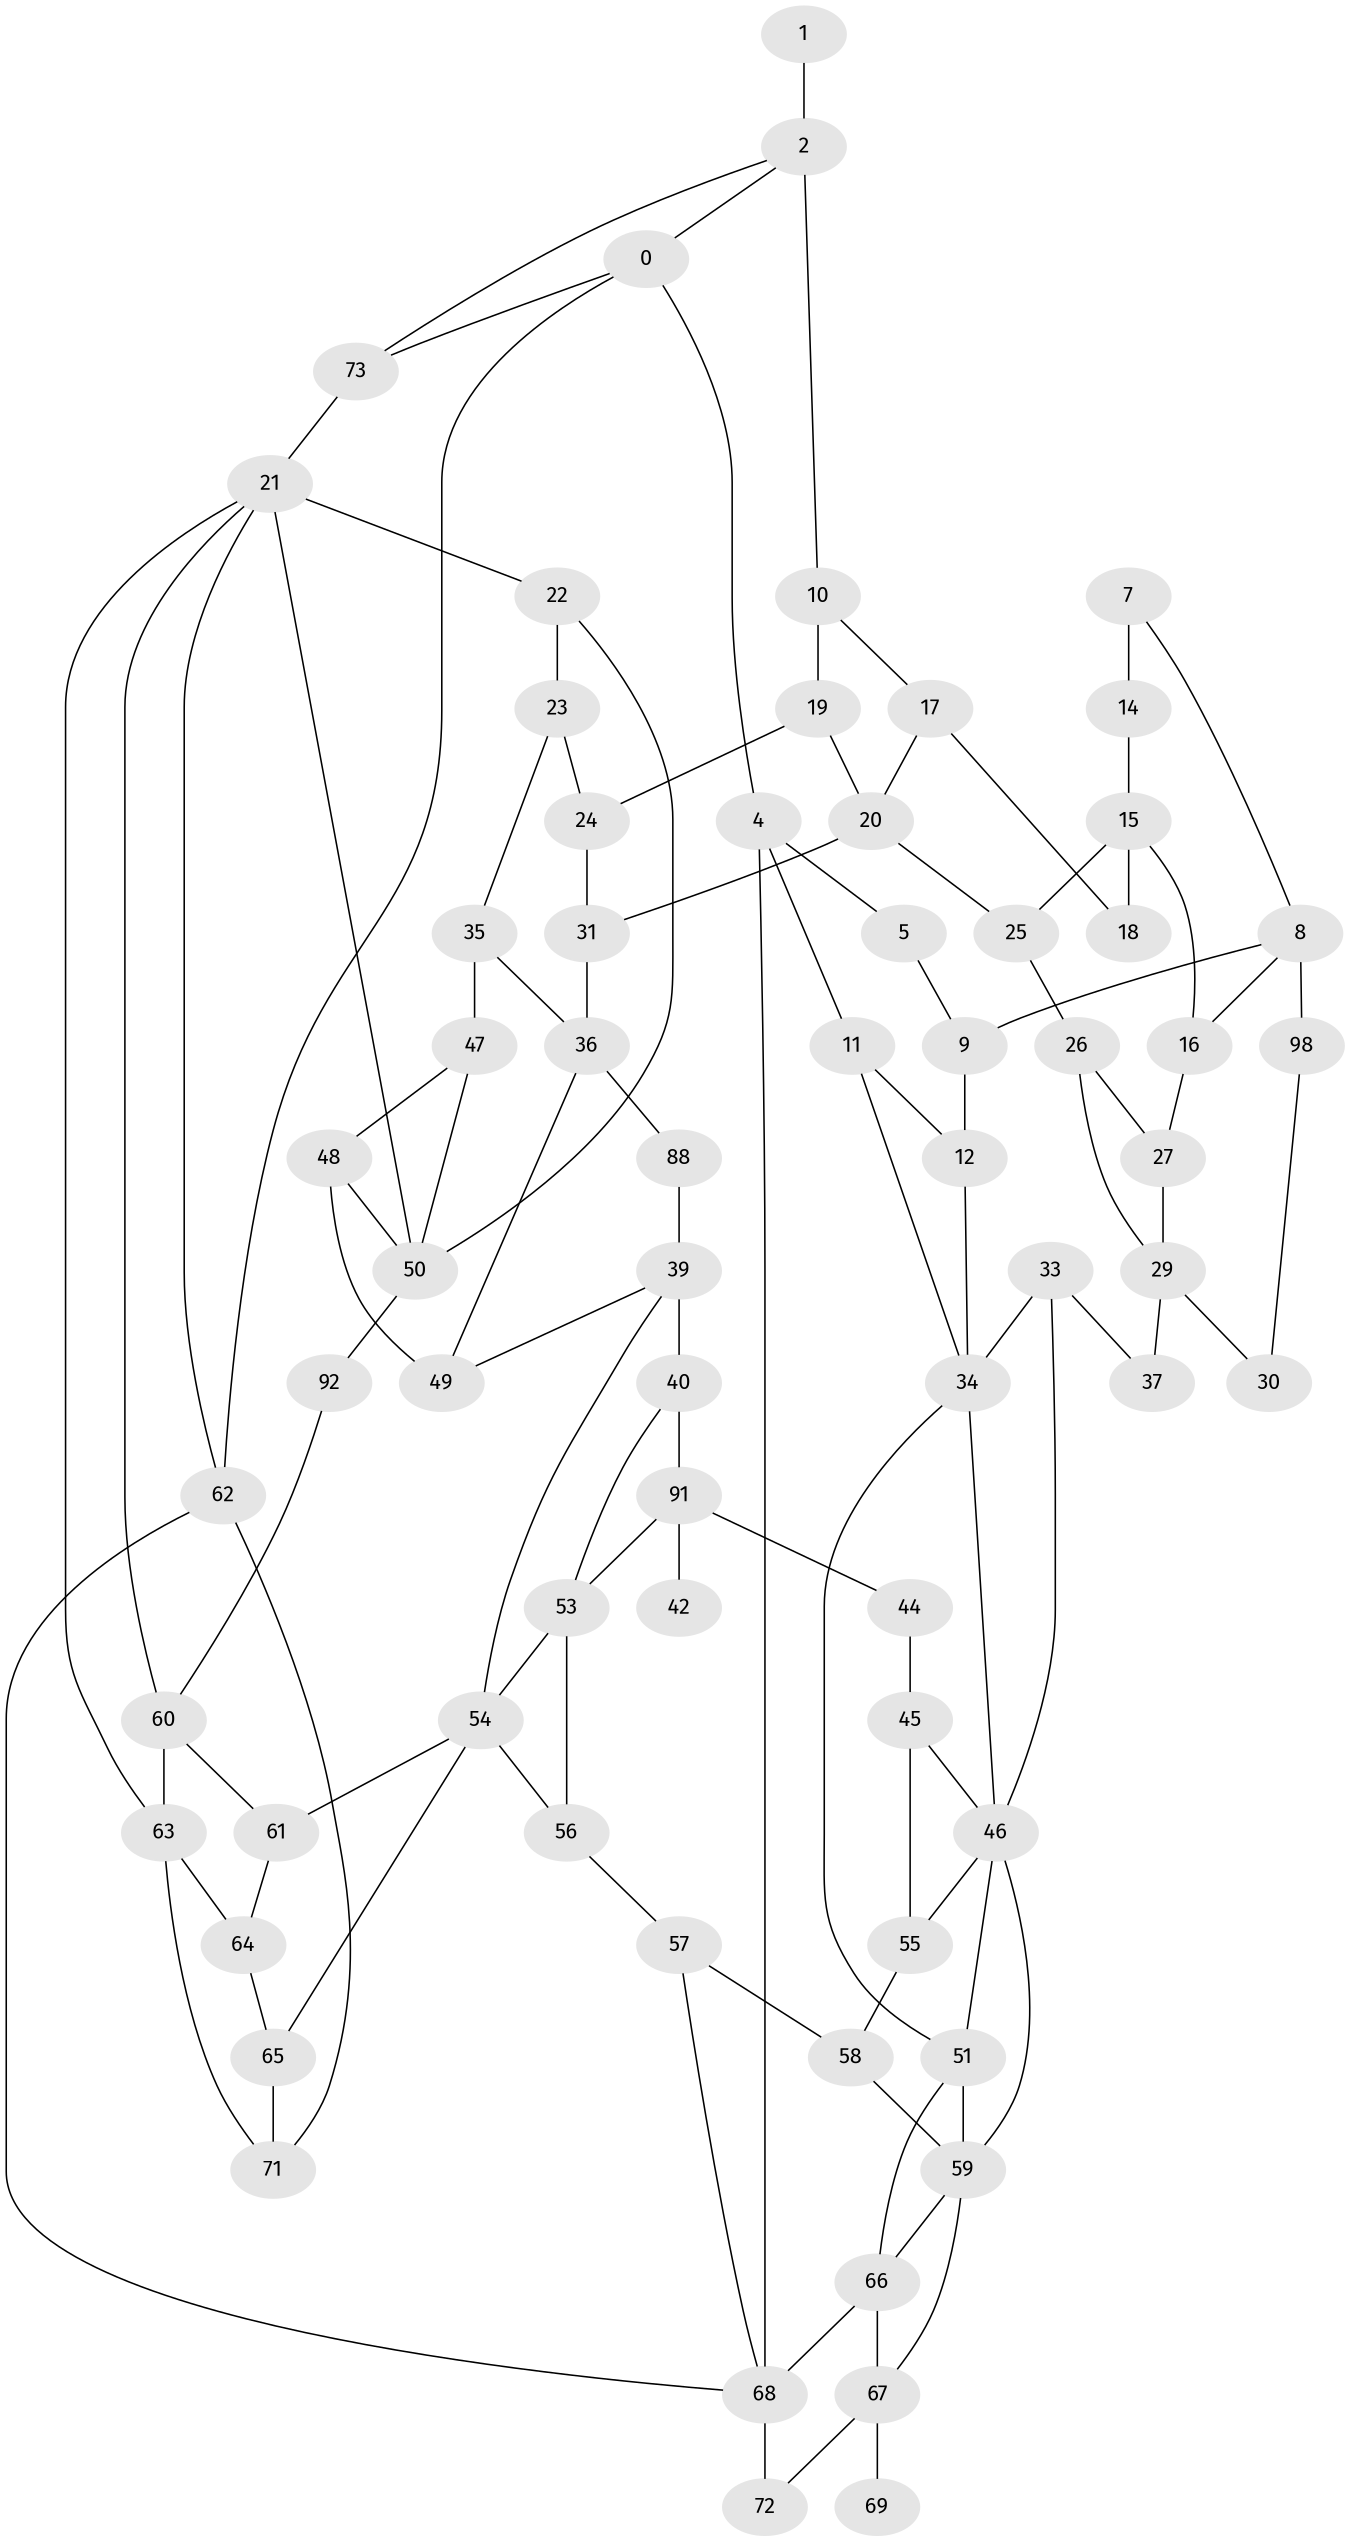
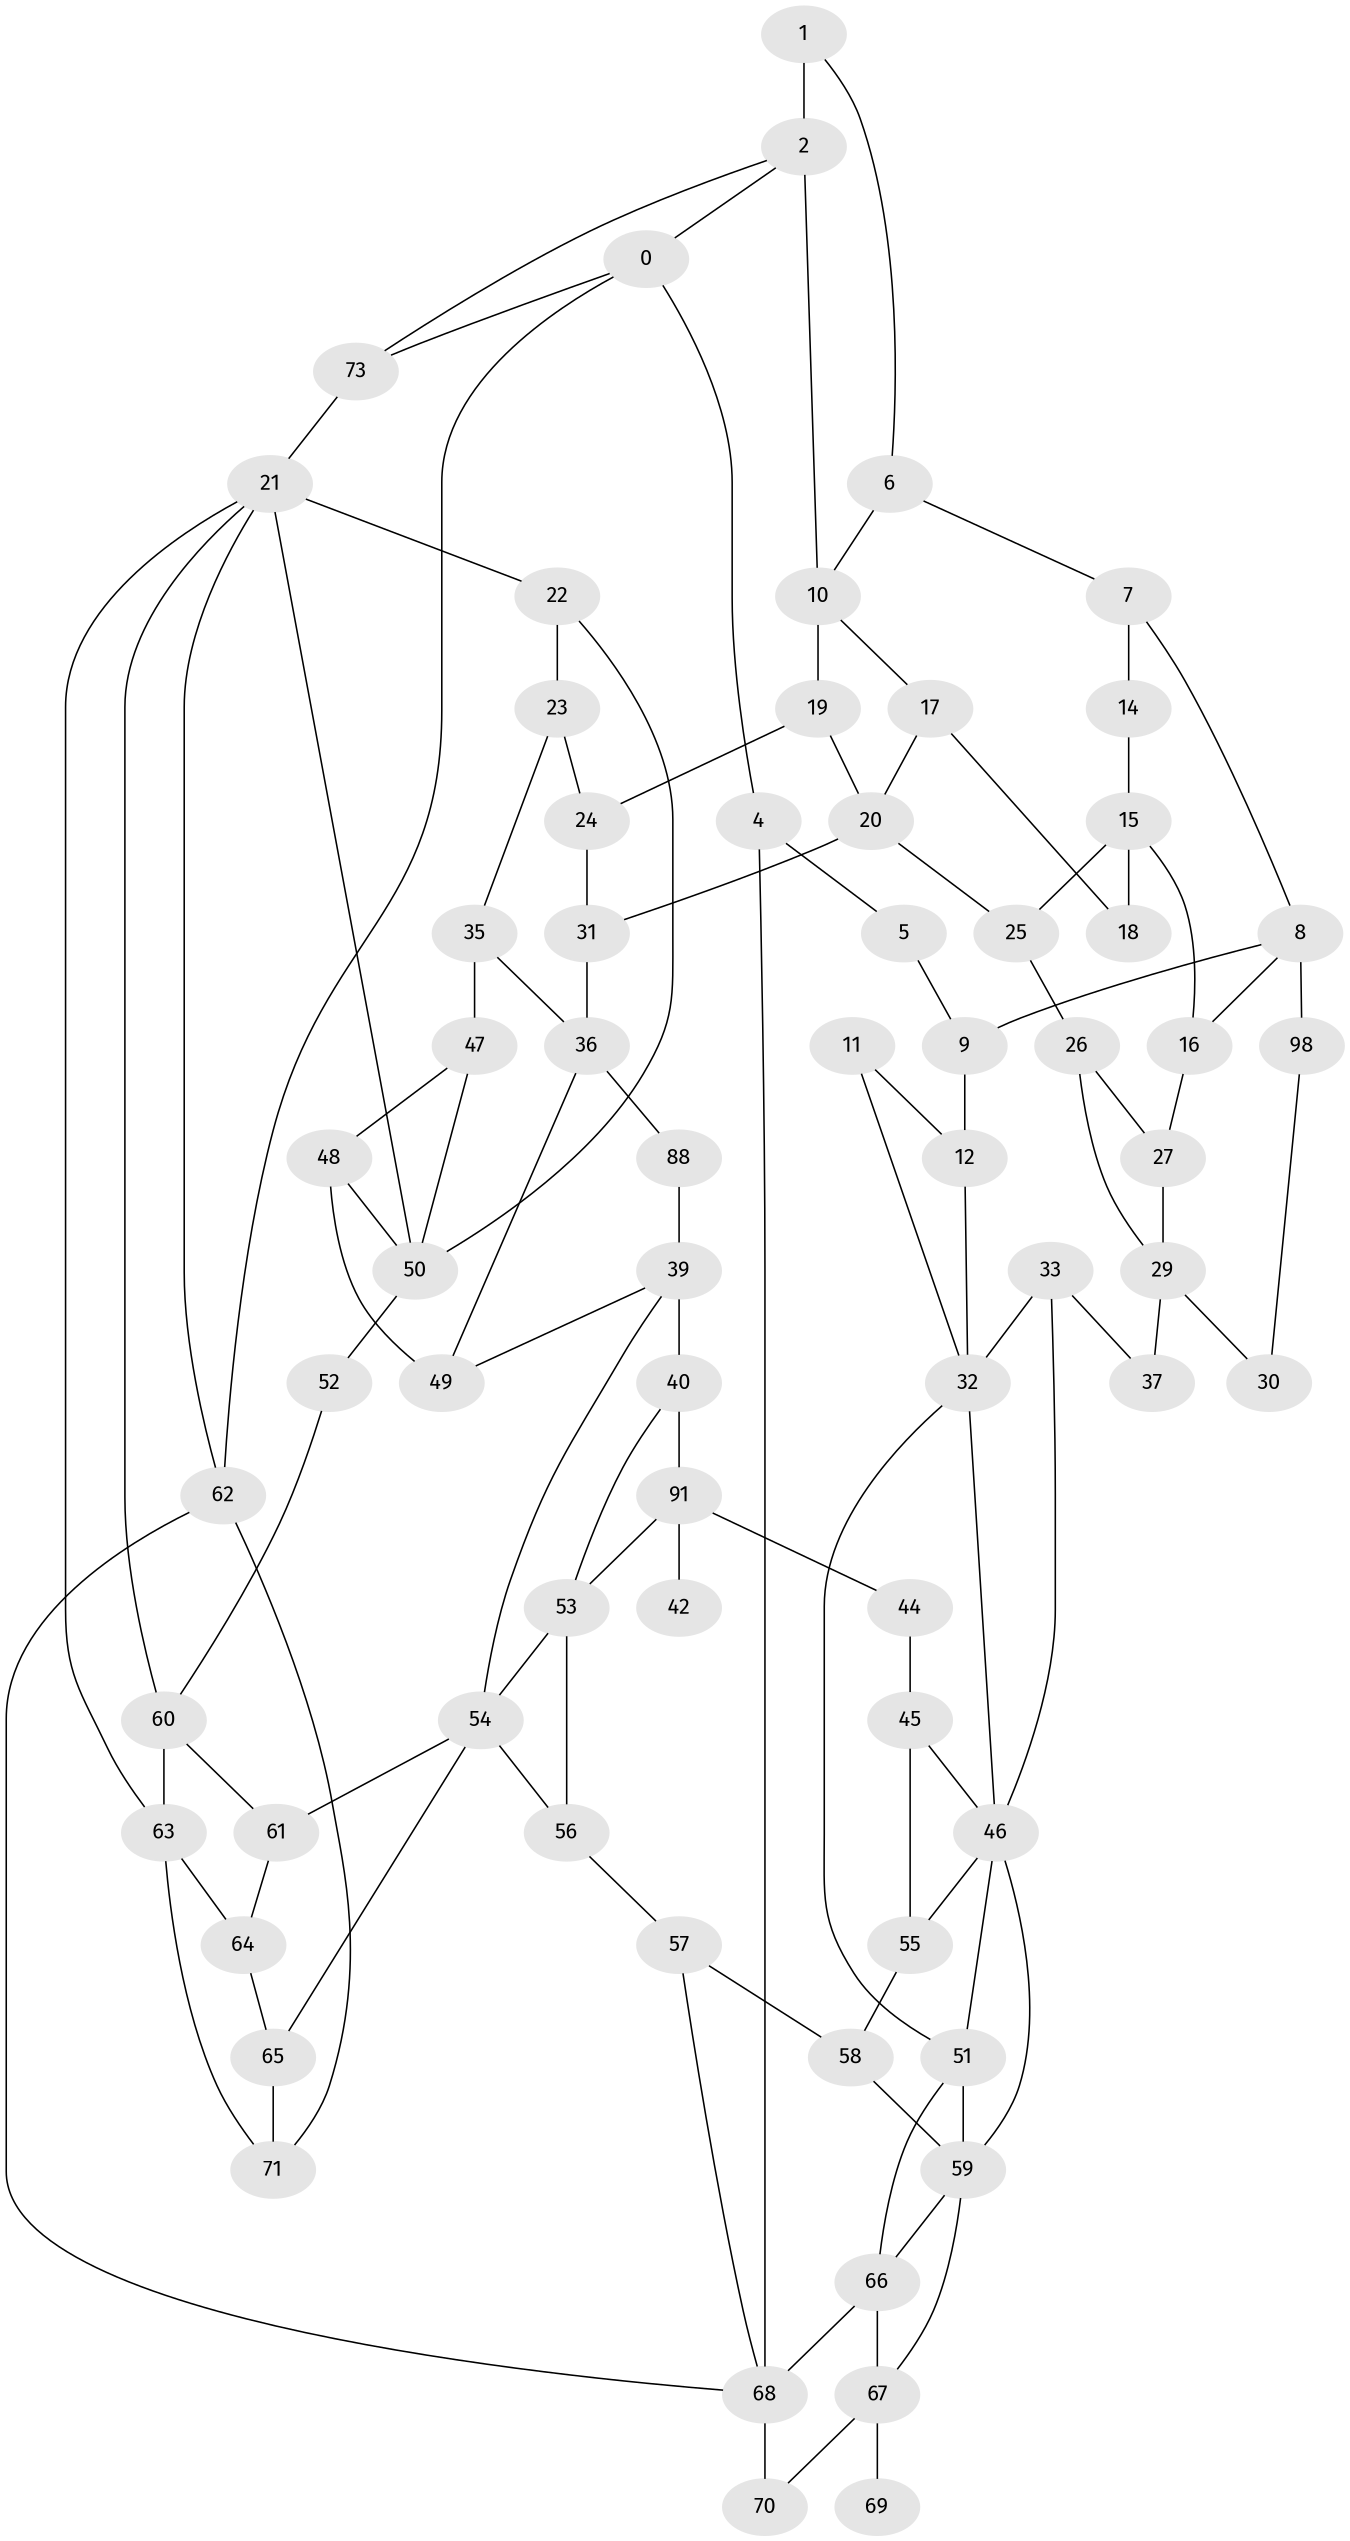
  graph {
    fontname="Fira Sans"
    node [color=gray90 fontname="Fira Sans" style=filled]
    edge [fontname="Fira Sans" weight=1.0]
    1
    2
+   6
    n4 [label=0]
    10
    n6 [label=73]
    7
    4
    62
    17
    19
    21
    5
    11
    68
    71
    9
    12
-   34
-   70 [label=72]
+   34 [label=32]
+   70
    8
    14
    16
    n24 [label=98]
    15
    27
    30
    18
    20
    24
    46
    51
    22
    50
    60
    63
    25
    26
    29
    31
    36
    23
-   52 [label=92]
+   52
    61
    64
    35
    47
    37
    n49 [label=88]
    49
    33
    55
    59
    66
    48
    39
    40
    54
    n59 [label=91]
    53
    56
    65
    42
    44
    45
    58
    67
    57
    69
    1 -- 2 [weight=2.0]
+   1 -- 6
    2 -- n4
    2 -- 10 [weight=2.0]
    2 -- n6
+   6 -- 10
+   6 -- 7
    n4 -- n6
    n4 -- 4
    n4 -- 62
    10 -- 17
    10 -- 19
    n6 -- 21
    7 -- 8
    7 -- 14
    4 -- 5
-   4 -- 11
    4 -- 68
    62 -- 68
    62 -- 71
    17 -- 18
    17 -- 20
    19 -- 20
    19 -- 24
    21 -- 62
    21 -- 22
    21 -- 50
    21 -- 60
    21 -- 63
    5 -- 9
    11 -- 12
    11 -- 34
    68 -- 70
    9 -- 12
    12 -- 34
    34 -- 46
    34 -- 51
    8 -- 9 [weight=2.0]
    8 -- 16
    8 -- n24 [weight=2.0]
    14 -- 15 [weight=2.0]
    16 -- 27
    n24 -- 30
    15 -- 16
    15 -- 18 [weight=2.0]
    15 -- 25
    27 -- 29
    20 -- 25
    20 -- 31 [weight=2.0]
    24 -- 31 [weight=2.0]
    46 -- 51
    46 -- 55
    46 -- 59
    51 -- 59
    51 -- 66
    22 -- 50
    22 -- 23
    50 -- 52 [weight=2.0]
    60 -- 63 [weight=2.0]
    60 -- 61
    63 -- 71
    63 -- 64 [weight=2.0]
    25 -- 26
    26 -- 27
    26 -- 29
    29 -- 30
    29 -- 37
    31 -- 36 [weight=2.0]
    36 -- n49 [weight=2.0]
    36 -- 49
    23 -- 24
    23 -- 35
    52 -- 60
    61 -- 64
    64 -- 65
    35 -- 36
    35 -- 47
    47 -- 50
    47 -- 48
    n49 -- 39
    33 -- 34 [weight=2.0]
    33 -- 46
    33 -- 37
    55 -- 58
    59 -- 66
    59 -- 67
    66 -- 68
    66 -- 67
    48 -- 50
    48 -- 49
    39 -- 49
    39 -- 40 [weight=2.0]
    39 -- 54
    40 -- n59 [weight=2.0]
    40 -- 53 [weight=2.0]
    54 -- 61
    54 -- 56
    54 -- 65
    n59 -- 53
    n59 -- 42
    n59 -- 44
    53 -- 54
    53 -- 56
    56 -- 57
    65 -- 71
    44 -- 45
    45 -- 46
    45 -- 55
    58 -- 59
    67 -- 70 [weight=2.0]
    67 -- 69 [weight=2.0]
    57 -- 68
    57 -- 58
  }
